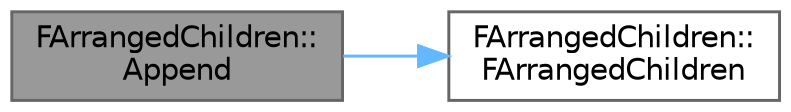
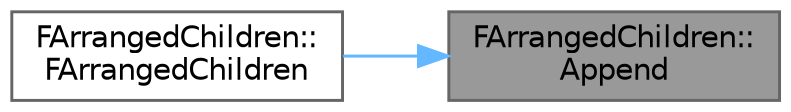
  digraph {
    rankdir=LR
    node [fontname=Helvetica fontsize=10 shape=box style=filled]
    n1 [color=gray40 fillcolor=grey60 fontcolor=black height=0.2 label="FArrangedChildren::\lAppend" width=0.4]
    n2 [color=grey40 fillcolor=white height=0.2 label="FArrangedChildren::\lFArrangedChildren" width=0.4]
-   n1 -> n2 [color=steelblue1 fontname=Helvetica fontsize=10 labelfontname=Helvetica labelfontsize=10 style=solid]
+   n2 -> n1 [color=steelblue1 fontname=Helvetica fontsize=10 labelfontname=Helvetica labelfontsize=10 style=solid]
  }
